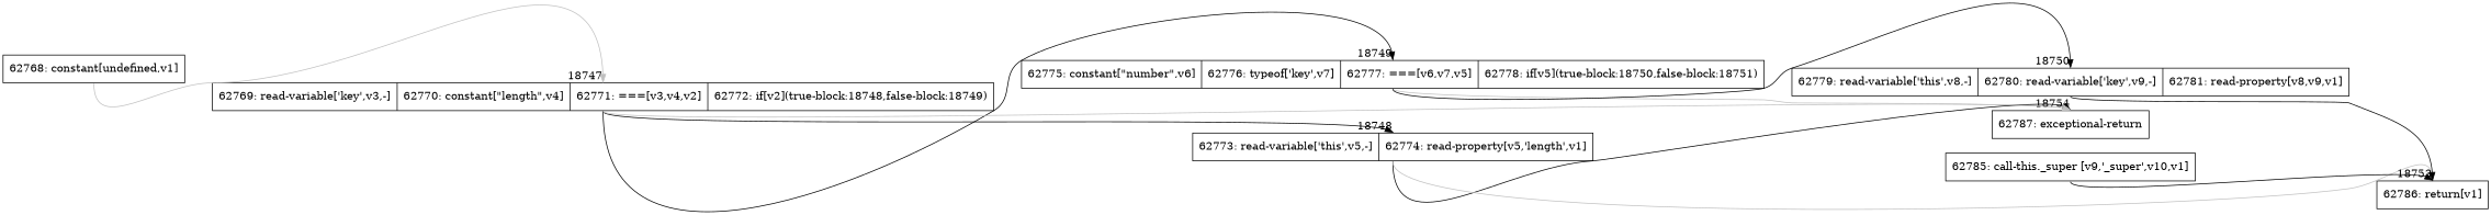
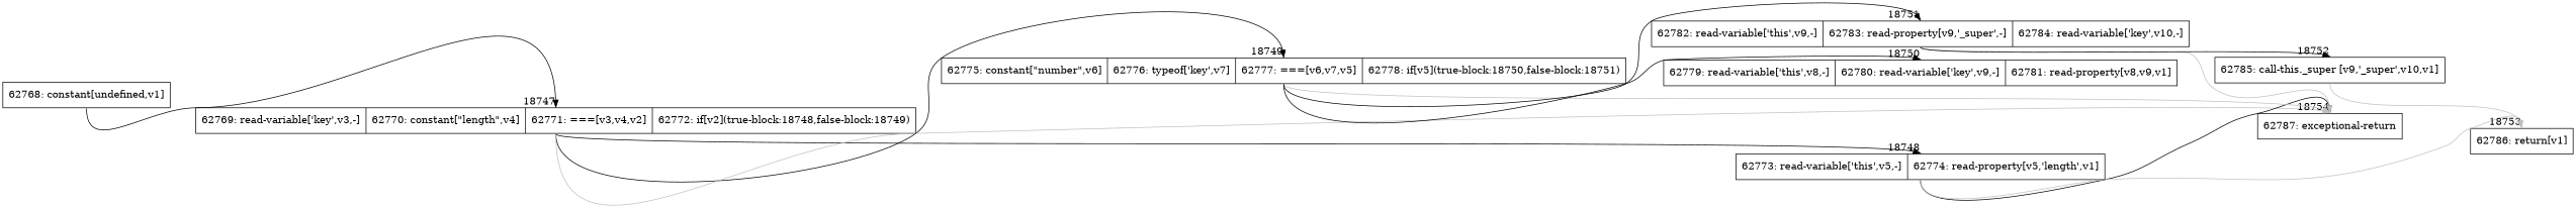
  digraph {
    rankdir=LR
    node [shape=record]
    edge [headport=n tailport=s]
    n1 [label="{62768: constant[undefined,v1]}"]
    n2 [label="{62769: read-variable['key',v3,-]|62770: constant[\"length\",v4]|62771: ===[v3,v4,v2]|62772: if[v2](true-block:18748,false-block:18749)}"]
    n3 [label="{62773: read-variable['this',v5,-]|62774: read-property[v5,'length',v1]}"]
    n4 [label="{62775: constant[\"number\",v6]|62776: typeof['key',v7]|62777: ===[v6,v7,v5]|62778: if[v5](true-block:18750,false-block:18751)}"]
    n5 [label="{62787: exceptional-return}"]
    n6 [label="{62786: return[v1]}"]
    n7 [label="{62779: read-variable['this',v8,-]|62780: read-variable['key',v9,-]|62781: read-property[v8,v9,v1]}"]
+   n8 [label="{62782: read-variable['this',v9,-]|62783: read-property[v9,'_super',-]|62784: read-variable['key',v10,-]}"]
    n9 [label="{62785: call-this._super [v9,'_super',v10,v1]}"]
-   n1 -> n2 [headlabel="      18747" color=gray]
+   n1 -> n2 [headlabel="      18747"]
    n2 -> n3 [headlabel="      18748"]
    n2 -> n4 [headlabel="      18749"]
    n2 -> n5 [color=gray headlabel="      18754"]
    n3 -> n5 [color=black]
    n3 -> n6 [color=gray headlabel="      18753"]
    n4 -> n5 [color=gray]
    n4 -> n7 [headlabel="      18750"]
-   n7 -> n6
-   n9 -> n6
+   n4 -> n8 [headlabel="      18751"]
+   n8 -> n5 [color=gray]
+   n8 -> n9 [headlabel="      18752"]
+   n9 -> n6 [color=gray]
  }
